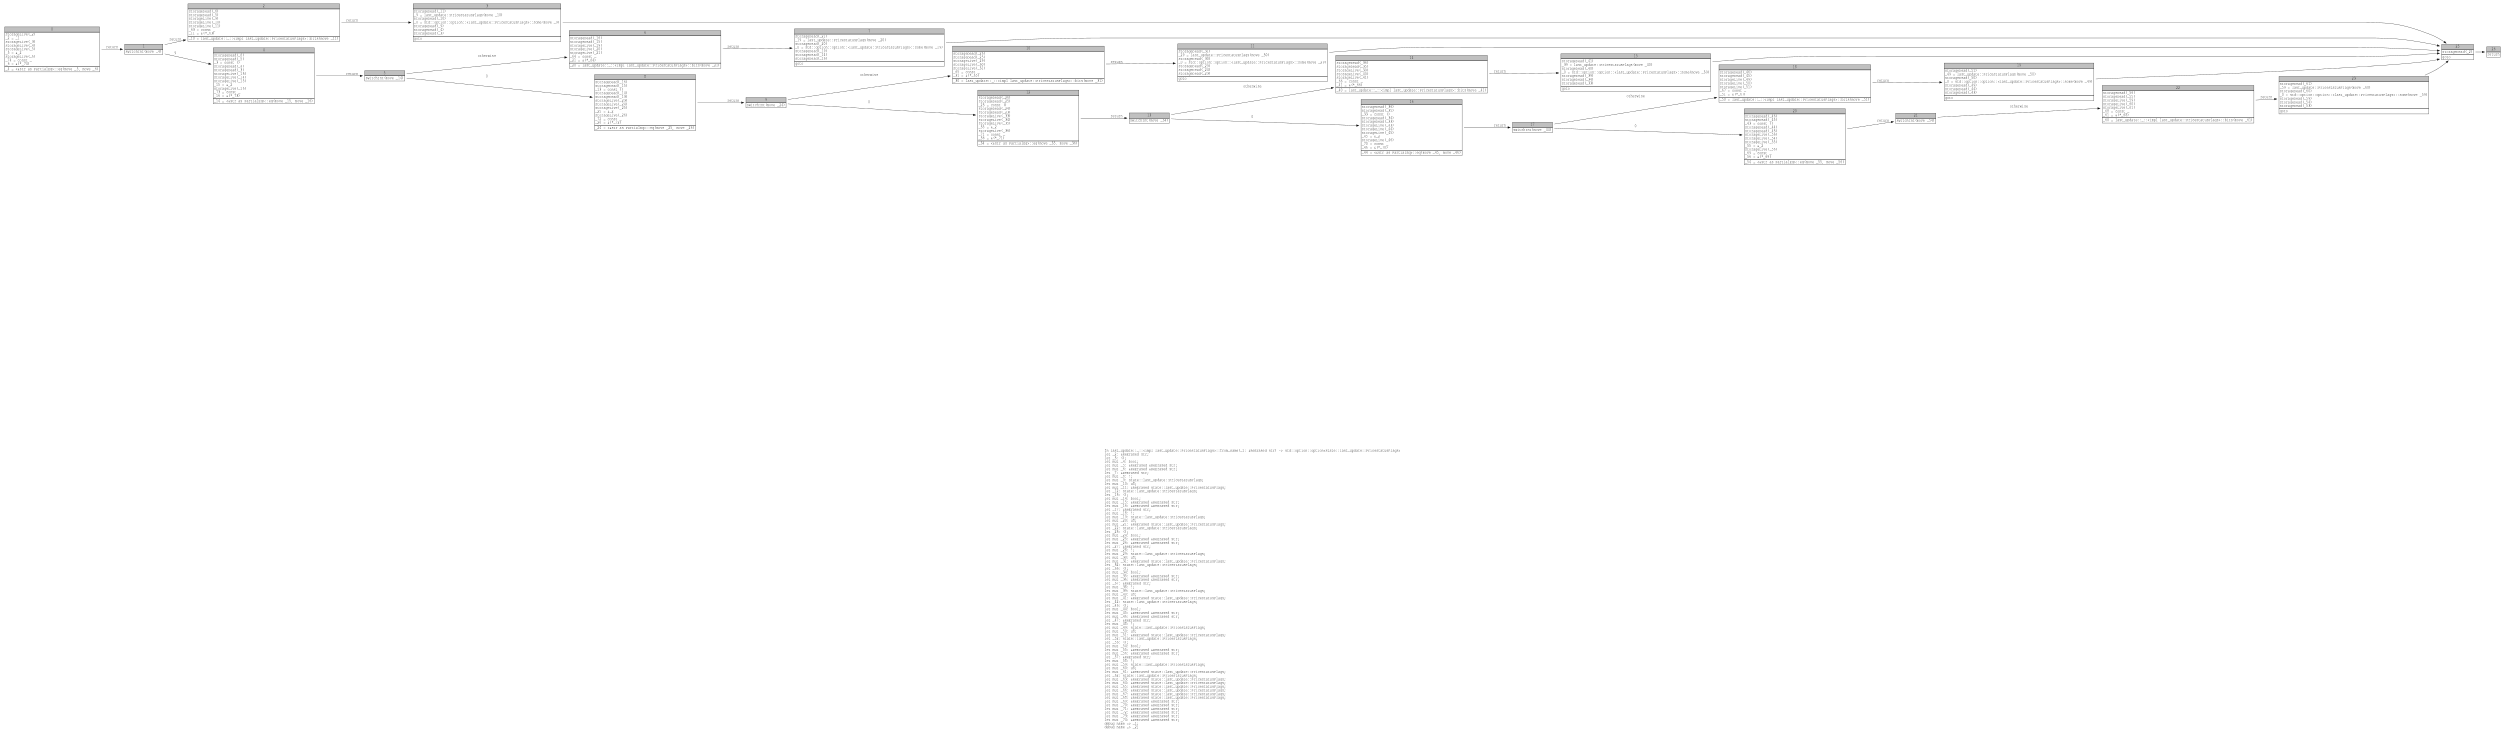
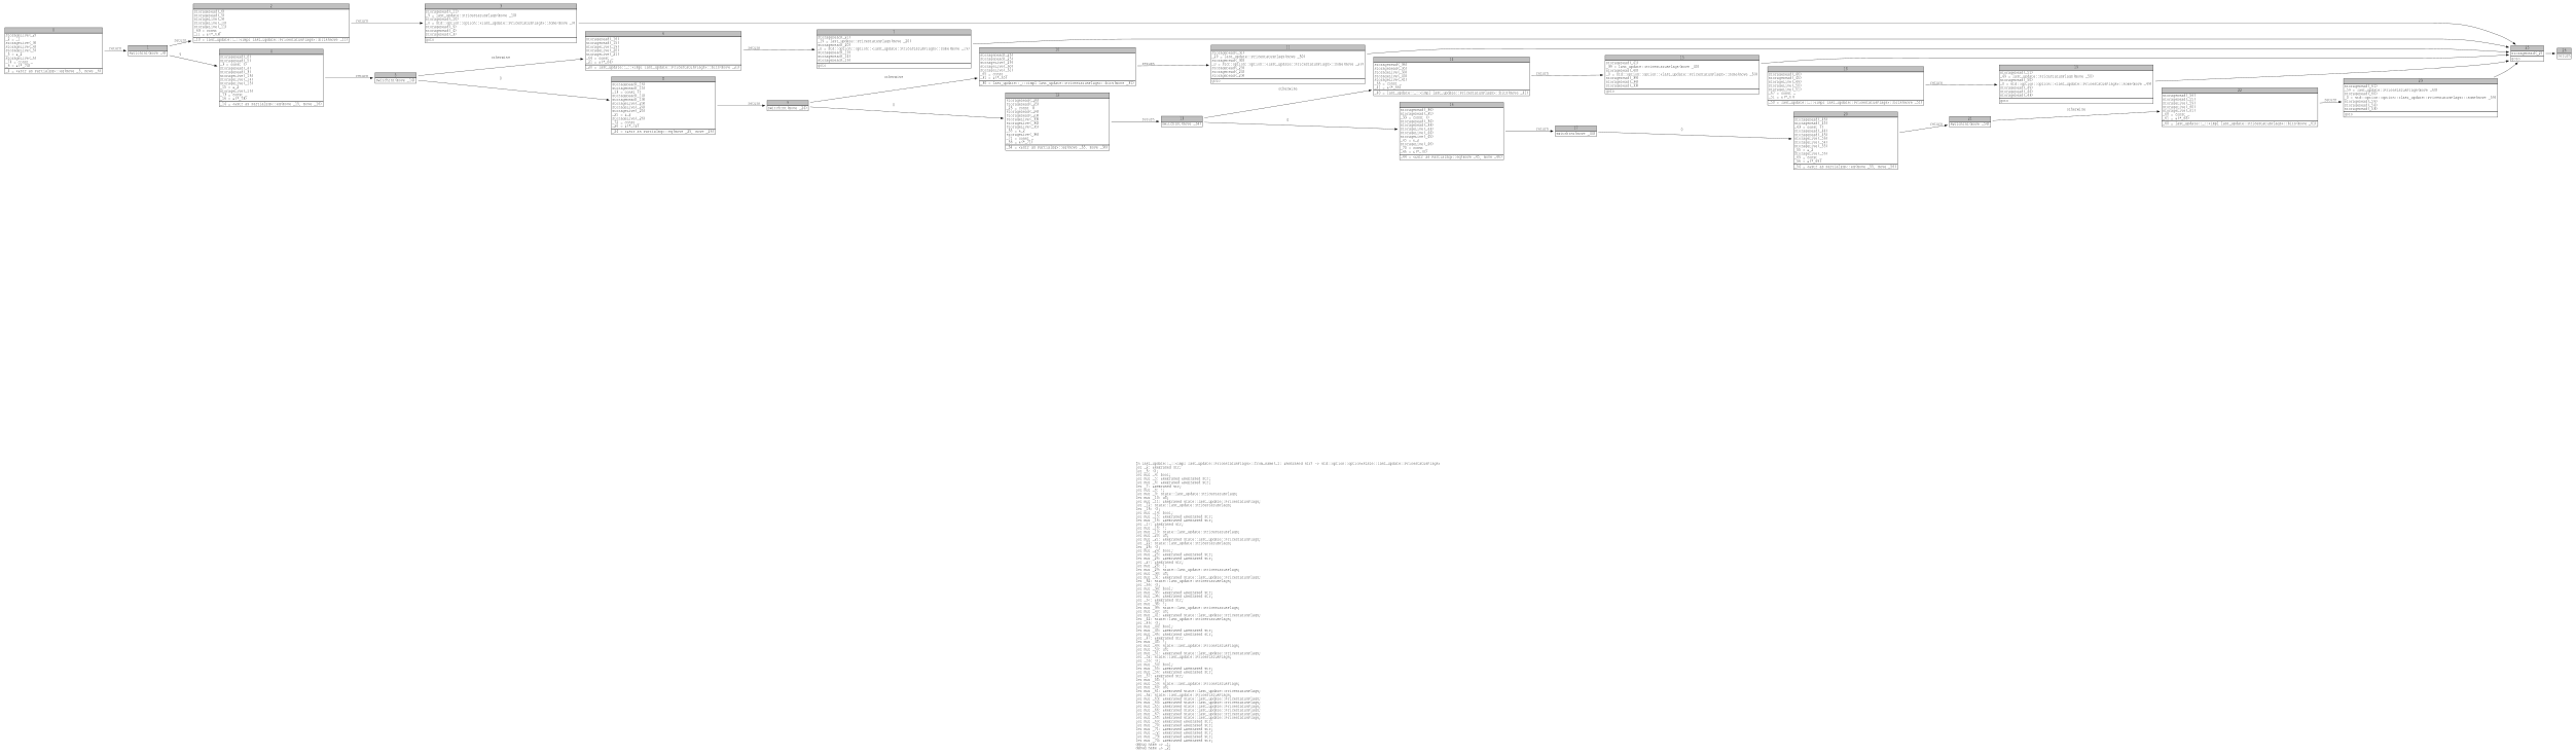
  digraph {
    fontname="Courier, monospace"
    label=<fn last_update::_::&lt;impl last_update::PriceStatusFlags&gt;::from_name(_1: &amp;ReErased str) -&gt; std::option::Option&lt;state::last_update::PriceStatusFlags&gt;<br align="left"/>let _2: &amp;ReErased str;<br align="left"/>let _3: ();<br align="left"/>let mut _4: bool;<br align="left"/>let mut _5: &amp;ReErased &amp;ReErased str;<br align="left"/>let mut _6: &amp;ReErased &amp;ReErased str;<br align="left"/>let _7: &amp;ReErased str;<br align="left"/>let mut _8: !;<br align="left"/>let mut _9: state::last_update::PriceStatusFlags;<br align="left"/>let mut _10: u8;<br align="left"/>let mut _11: &amp;ReErased state::last_update::PriceStatusFlags;<br align="left"/>let _12: state::last_update::PriceStatusFlags;<br align="left"/>let _13: ();<br align="left"/>let mut _14: bool;<br align="left"/>let mut _15: &amp;ReErased &amp;ReErased str;<br align="left"/>let mut _16: &amp;ReErased &amp;ReErased str;<br align="left"/>let _17: &amp;ReErased str;<br align="left"/>let mut _18: !;<br align="left"/>let mut _19: state::last_update::PriceStatusFlags;<br align="left"/>let mut _20: u8;<br align="left"/>let mut _21: &amp;ReErased state::last_update::PriceStatusFlags;<br align="left"/>let _22: state::last_update::PriceStatusFlags;<br align="left"/>let _23: ();<br align="left"/>let mut _24: bool;<br align="left"/>let mut _25: &amp;ReErased &amp;ReErased str;<br align="left"/>let mut _26: &amp;ReErased &amp;ReErased str;<br align="left"/>let _27: &amp;ReErased str;<br align="left"/>let mut _28: !;<br align="left"/>let mut _29: state::last_update::PriceStatusFlags;<br align="left"/>let mut _30: u8;<br align="left"/>let mut _31: &amp;ReErased state::last_update::PriceStatusFlags;<br align="left"/>let _32: state::last_update::PriceStatusFlags;<br align="left"/>let _33: ();<br align="left"/>let mut _34: bool;<br align="left"/>let mut _35: &amp;ReErased &amp;ReErased str;<br align="left"/>let mut _36: &amp;ReErased &amp;ReErased str;<br align="left"/>let _37: &amp;ReErased str;<br align="left"/>let mut _38: !;<br align="left"/>let mut _39: state::last_update::PriceStatusFlags;<br align="left"/>let mut _40: u8;<br align="left"/>let mut _41: &amp;ReErased state::last_update::PriceStatusFlags;<br align="left"/>let _42: state::last_update::PriceStatusFlags;<br align="left"/>let _43: ();<br align="left"/>let mut _44: bool;<br align="left"/>let mut _45: &amp;ReErased &amp;ReErased str;<br align="left"/>let mut _46: &amp;ReErased &amp;ReErased str;<br align="left"/>let _47: &amp;ReErased str;<br align="left"/>let mut _48: !;<br align="left"/>let mut _49: state::last_update::PriceStatusFlags;<br align="left"/>let mut _50: u8;<br align="left"/>let mut _51: &amp;ReErased state::last_update::PriceStatusFlags;<br align="left"/>let _52: state::last_update::PriceStatusFlags;<br align="left"/>let _53: ();<br align="left"/>let mut _54: bool;<br align="left"/>let mut _55: &amp;ReErased &amp;ReErased str;<br align="left"/>let mut _56: &amp;ReErased &amp;ReErased str;<br align="left"/>let _57: &amp;ReErased str;<br align="left"/>let mut _58: !;<br align="left"/>let mut _59: state::last_update::PriceStatusFlags;<br align="left"/>let mut _60: u8;<br align="left"/>let mut _61: &amp;ReErased state::last_update::PriceStatusFlags;<br align="left"/>let _62: state::last_update::PriceStatusFlags;<br align="left"/>let mut _63: &amp;ReErased state::last_update::PriceStatusFlags;<br align="left"/>let mut _64: &amp;ReErased state::last_update::PriceStatusFlags;<br align="left"/>let mut _65: &amp;ReErased state::last_update::PriceStatusFlags;<br align="left"/>let mut _66: &amp;ReErased state::last_update::PriceStatusFlags;<br align="left"/>let mut _67: &amp;ReErased state::last_update::PriceStatusFlags;<br align="left"/>let mut _68: &amp;ReErased state::last_update::PriceStatusFlags;<br align="left"/>let mut _69: &amp;ReErased &amp;ReErased str;<br align="left"/>let mut _70: &amp;ReErased &amp;ReErased str;<br align="left"/>let mut _71: &amp;ReErased &amp;ReErased str;<br align="left"/>let mut _72: &amp;ReErased &amp;ReErased str;<br align="left"/>let mut _73: &amp;ReErased &amp;ReErased str;<br align="left"/>let mut _74: &amp;ReErased &amp;ReErased str;<br align="left"/>debug name =&gt; _1;<br align="left"/>debug name =&gt; _2;<br align="left"/>>
    rankdir=LR
    node [fontname="Courier, monospace" shape=none]
    edge [fontname="Courier, monospace"]
    n1 [label=<<table border="0" cellborder="1" cellspacing="0"><tr><td bgcolor="gray" align="center" colspan="1">0</td></tr><tr><td align="left" balign="left">StorageLive(_2)<br/>_2 = _1<br/>StorageLive(_3)<br/>StorageLive(_4)<br/>StorageLive(_5)<br/>_5 = &amp;_2<br/>StorageLive(_6)<br/>_74 = const _<br/>_6 = &amp;(*_74)<br/></td></tr><tr><td align="left">_4 = &lt;&amp;str as PartialEq&gt;::eq(move _5, move _6)</td></tr></table>>]
    n2 [label=<<table border="0" cellborder="1" cellspacing="0"><tr><td bgcolor="gray" align="center" colspan="1">1</td></tr><tr><td align="left">switchInt(move _4)</td></tr></table>>]
    n3 [label=<<table border="0" cellborder="1" cellspacing="0"><tr><td bgcolor="gray" align="center" colspan="1">2</td></tr><tr><td align="left" balign="left">StorageDead(_6)<br/>StorageDead(_5)<br/>StorageLive(_9)<br/>StorageLive(_10)<br/>StorageLive(_11)<br/>_63 = const _<br/>_11 = &amp;(*_63)<br/></td></tr><tr><td align="left">_10 = last_update::_::&lt;impl last_update::PriceStatusFlags&gt;::bits(move _11)</td></tr></table>>]
    n4 [label=<<table border="0" cellborder="1" cellspacing="0"><tr><td bgcolor="gray" align="center" colspan="1">4</td></tr><tr><td align="left" balign="left">StorageDead(_6)<br/>StorageDead(_5)<br/>_3 = const ()<br/>StorageDead(_4)<br/>StorageDead(_3)<br/>StorageLive(_13)<br/>StorageLive(_14)<br/>StorageLive(_15)<br/>_15 = &amp;_2<br/>StorageLive(_16)<br/>_73 = const _<br/>_16 = &amp;(*_73)<br/></td></tr><tr><td align="left">_14 = &lt;&amp;str as PartialEq&gt;::eq(move _15, move _16)</td></tr></table>>]
    n5 [label=<<table border="0" cellborder="1" cellspacing="0"><tr><td bgcolor="gray" align="center" colspan="1">3</td></tr><tr><td align="left" balign="left">StorageDead(_11)<br/>_9 = last_update::PriceStatusFlags(move _10)<br/>StorageDead(_10)<br/>_0 = std::option::Option::&lt;last_update::PriceStatusFlags&gt;::Some(move _9)<br/>StorageDead(_9)<br/>StorageDead(_4)<br/>StorageDead(_3)<br/></td></tr><tr><td align="left">goto</td></tr></table>>]
    n6 [label=<<table border="0" cellborder="1" cellspacing="0"><tr><td bgcolor="gray" align="center" colspan="1">5</td></tr><tr><td align="left">switchInt(move _14)</td></tr></table>>]
    n7 [label=<<table border="0" cellborder="1" cellspacing="0"><tr><td bgcolor="gray" align="center" colspan="1">25</td></tr><tr><td align="left" balign="left">StorageDead(_2)<br/></td></tr><tr><td align="left">goto</td></tr></table>>]
    n8 [label=<<table border="0" cellborder="1" cellspacing="0"><tr><td bgcolor="gray" align="center" colspan="1">26</td></tr><tr><td align="left">return</td></tr></table>>]
    n9 [label=<<table border="0" cellborder="1" cellspacing="0"><tr><td bgcolor="gray" align="center" colspan="1">6</td></tr><tr><td align="left" balign="left">StorageDead(_16)<br/>StorageDead(_15)<br/>StorageLive(_19)<br/>StorageLive(_20)<br/>StorageLive(_21)<br/>_64 = const _<br/>_21 = &amp;(*_64)<br/></td></tr><tr><td align="left">_20 = last_update::_::&lt;impl last_update::PriceStatusFlags&gt;::bits(move _21)</td></tr></table>>]
    n10 [label=<<table border="0" cellborder="1" cellspacing="0"><tr><td bgcolor="gray" align="center" colspan="1">8</td></tr><tr><td align="left" balign="left">StorageDead(_16)<br/>StorageDead(_15)<br/>_13 = const ()<br/>StorageDead(_14)<br/>StorageDead(_13)<br/>StorageLive(_23)<br/>StorageLive(_24)<br/>StorageLive(_25)<br/>_25 = &amp;_2<br/>StorageLive(_26)<br/>_72 = const _<br/>_26 = &amp;(*_72)<br/></td></tr><tr><td align="left">_24 = &lt;&amp;str as PartialEq&gt;::eq(move _25, move _26)</td></tr></table>>]
    n11 [label=<<table border="0" cellborder="1" cellspacing="0"><tr><td bgcolor="gray" align="center" colspan="1">7</td></tr><tr><td align="left" balign="left">StorageDead(_21)<br/>_19 = last_update::PriceStatusFlags(move _20)<br/>StorageDead(_20)<br/>_0 = std::option::Option::&lt;last_update::PriceStatusFlags&gt;::Some(move _19)<br/>StorageDead(_19)<br/>StorageDead(_14)<br/>StorageDead(_13)<br/></td></tr><tr><td align="left">goto</td></tr></table>>]
    n12 [label=<<table border="0" cellborder="1" cellspacing="0"><tr><td bgcolor="gray" align="center" colspan="1">9</td></tr><tr><td align="left">switchInt(move _24)</td></tr></table>>]
    n13 [label=<<table border="0" cellborder="1" cellspacing="0"><tr><td bgcolor="gray" align="center" colspan="1">10</td></tr><tr><td align="left" balign="left">StorageDead(_26)<br/>StorageDead(_25)<br/>StorageLive(_29)<br/>StorageLive(_30)<br/>StorageLive(_31)<br/>_65 = const _<br/>_31 = &amp;(*_65)<br/></td></tr><tr><td align="left">_30 = last_update::_::&lt;impl last_update::PriceStatusFlags&gt;::bits(move _31)</td></tr></table>>]
    n14 [label=<<table border="0" cellborder="1" cellspacing="0"><tr><td bgcolor="gray" align="center" colspan="1">12</td></tr><tr><td align="left" balign="left">StorageDead(_26)<br/>StorageDead(_25)<br/>_23 = const ()<br/>StorageDead(_24)<br/>StorageDead(_23)<br/>StorageLive(_33)<br/>StorageLive(_34)<br/>StorageLive(_35)<br/>_35 = &amp;_2<br/>StorageLive(_36)<br/>_71 = const _<br/>_36 = &amp;(*_71)<br/></td></tr><tr><td align="left">_34 = &lt;&amp;str as PartialEq&gt;::eq(move _35, move _36)</td></tr></table>>]
    n15 [label=<<table border="0" cellborder="1" cellspacing="0"><tr><td bgcolor="gray" align="center" colspan="1">11</td></tr><tr><td align="left" balign="left">StorageDead(_31)<br/>_29 = last_update::PriceStatusFlags(move _30)<br/>StorageDead(_30)<br/>_0 = std::option::Option::&lt;last_update::PriceStatusFlags&gt;::Some(move _29)<br/>StorageDead(_29)<br/>StorageDead(_24)<br/>StorageDead(_23)<br/></td></tr><tr><td align="left">goto</td></tr></table>>]
    n16 [label=<<table border="0" cellborder="1" cellspacing="0"><tr><td bgcolor="gray" align="center" colspan="1">13</td></tr><tr><td align="left">switchInt(move _34)</td></tr></table>>]
    n17 [label=<<table border="0" cellborder="1" cellspacing="0"><tr><td bgcolor="gray" align="center" colspan="1">14</td></tr><tr><td align="left" balign="left">StorageDead(_36)<br/>StorageDead(_35)<br/>StorageLive(_39)<br/>StorageLive(_40)<br/>StorageLive(_41)<br/>_66 = const _<br/>_41 = &amp;(*_66)<br/></td></tr><tr><td align="left">_40 = last_update::_::&lt;impl last_update::PriceStatusFlags&gt;::bits(move _41)</td></tr></table>>]
    n18 [label=<<table border="0" cellborder="1" cellspacing="0"><tr><td bgcolor="gray" align="center" colspan="1">16</td></tr><tr><td align="left" balign="left">StorageDead(_36)<br/>StorageDead(_35)<br/>_33 = const ()<br/>StorageDead(_34)<br/>StorageDead(_33)<br/>StorageLive(_43)<br/>StorageLive(_44)<br/>StorageLive(_45)<br/>_45 = &amp;_2<br/>StorageLive(_46)<br/>_70 = const _<br/>_46 = &amp;(*_70)<br/></td></tr><tr><td align="left">_44 = &lt;&amp;str as PartialEq&gt;::eq(move _45, move _46)</td></tr></table>>]
    n19 [label=<<table border="0" cellborder="1" cellspacing="0"><tr><td bgcolor="gray" align="center" colspan="1">15</td></tr><tr><td align="left" balign="left">StorageDead(_41)<br/>_39 = last_update::PriceStatusFlags(move _40)<br/>StorageDead(_40)<br/>_0 = std::option::Option::&lt;last_update::PriceStatusFlags&gt;::Some(move _39)<br/>StorageDead(_39)<br/>StorageDead(_34)<br/>StorageDead(_33)<br/></td></tr><tr><td align="left">goto</td></tr></table>>]
    n20 [label=<<table border="0" cellborder="1" cellspacing="0"><tr><td bgcolor="gray" align="center" colspan="1">17</td></tr><tr><td align="left">switchInt(move _44)</td></tr></table>>]
    n21 [label=<<table border="0" cellborder="1" cellspacing="0"><tr><td bgcolor="gray" align="center" colspan="1">18</td></tr><tr><td align="left" balign="left">StorageDead(_46)<br/>StorageDead(_45)<br/>StorageLive(_49)<br/>StorageLive(_50)<br/>StorageLive(_51)<br/>_67 = const _<br/>_51 = &amp;(*_67)<br/></td></tr><tr><td align="left">_50 = last_update::_::&lt;impl last_update::PriceStatusFlags&gt;::bits(move _51)</td></tr></table>>]
    n22 [label=<<table border="0" cellborder="1" cellspacing="0"><tr><td bgcolor="gray" align="center" colspan="1">20</td></tr><tr><td align="left" balign="left">StorageDead(_46)<br/>StorageDead(_45)<br/>_43 = const ()<br/>StorageDead(_44)<br/>StorageDead(_43)<br/>StorageLive(_53)<br/>StorageLive(_54)<br/>StorageLive(_55)<br/>_55 = &amp;_2<br/>StorageLive(_56)<br/>_69 = const _<br/>_56 = &amp;(*_69)<br/></td></tr><tr><td align="left">_54 = &lt;&amp;str as PartialEq&gt;::eq(move _55, move _56)</td></tr></table>>]
    n23 [label=<<table border="0" cellborder="1" cellspacing="0"><tr><td bgcolor="gray" align="center" colspan="1">19</td></tr><tr><td align="left" balign="left">StorageDead(_51)<br/>_49 = last_update::PriceStatusFlags(move _50)<br/>StorageDead(_50)<br/>_0 = std::option::Option::&lt;last_update::PriceStatusFlags&gt;::Some(move _49)<br/>StorageDead(_49)<br/>StorageDead(_44)<br/>StorageDead(_43)<br/></td></tr><tr><td align="left">goto</td></tr></table>>]
    n24 [label=<<table border="0" cellborder="1" cellspacing="0"><tr><td bgcolor="gray" align="center" colspan="1">21</td></tr><tr><td align="left">switchInt(move _54)</td></tr></table>>]
    n25 [label=<<table border="0" cellborder="1" cellspacing="0"><tr><td bgcolor="gray" align="center" colspan="1">22</td></tr><tr><td align="left" balign="left">StorageDead(_56)<br/>StorageDead(_55)<br/>StorageLive(_59)<br/>StorageLive(_60)<br/>StorageLive(_61)<br/>_68 = const _<br/>_61 = &amp;(*_68)<br/></td></tr><tr><td align="left">_60 = last_update::_::&lt;impl last_update::PriceStatusFlags&gt;::bits(move _61)</td></tr></table>>]
    n26 [label=<<table border="0" cellborder="1" cellspacing="0"><tr><td bgcolor="gray" align="center" colspan="1">23</td></tr><tr><td align="left" balign="left">StorageDead(_61)<br/>_59 = last_update::PriceStatusFlags(move _60)<br/>StorageDead(_60)<br/>_0 = std::option::Option::&lt;last_update::PriceStatusFlags&gt;::Some(move _59)<br/>StorageDead(_59)<br/>StorageDead(_54)<br/>StorageDead(_53)<br/></td></tr><tr><td align="left">goto</td></tr></table>>]
    n1 -> n2 [label=return]
    n2 -> n3 [label=return]
    n2 -> n4 [label=9]
    n3 -> n5 [label=return]
    n4 -> n6 [label=return]
    n5 -> n7
    n6 -> n9 [label=otherwise]
    n6 -> n10 [label=0]
    n7 -> n8
    n9 -> n11 [label=return]
    n10 -> n12 [label=return]
    n11 -> n7
    n12 -> n13 [label=otherwise]
    n12 -> n14 [label=0]
    n13 -> n15 [label=return]
    n14 -> n16 [label=return]
    n15 -> n7
    n16 -> n17 [label=otherwise]
    n16 -> n18 [label=0]
    n17 -> n19 [label=return]
    n18 -> n20 [label=return]
    n19 -> n7
-   n20 -> n21 [label=otherwise]
    n20 -> n22 [label=0]
    n21 -> n23 [label=return]
    n22 -> n24 [label=return]
    n23 -> n7
    n24 -> n25 [label=otherwise]
    n25 -> n26 [label=return]
    n26 -> n7
  }
